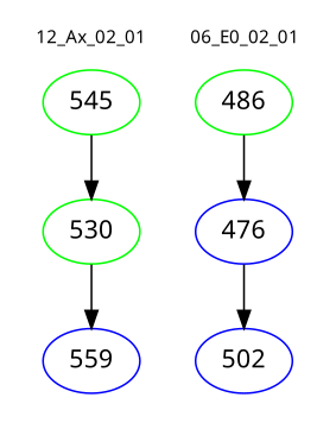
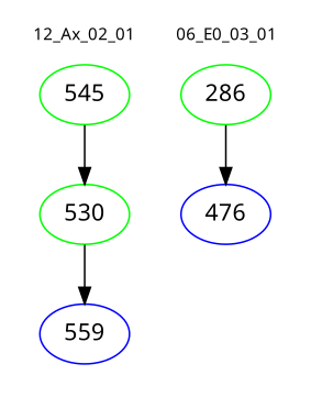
  digraph {
    fontname="Noto Sans"
    node [color=green fontname="Noto Sans"]
    edge [color=black fontname="Noto Sans"]
    n1 [label=545]
    n2 [label=530]
    n3 [color=blue label=559]
-   n4 [label=486]
+   n4 [label=286]
    n5 [color=blue label=476]
-   n6 [color=blue label=502]
    subgraph cluster_1 {
      color=white
      fontsize=10
      label="12_Ax_02_01"
      n1
      n2
      n3
    }
    subgraph cluster_2 {
      color=white
      fontsize=10
-     label="06_E0_02_01"
+     label="06_E0_03_01"
      n4
      n5
-     n6
    }
    n1 -> n2
    n2 -> n3
    n4 -> n5
-   n5 -> n6
  }
